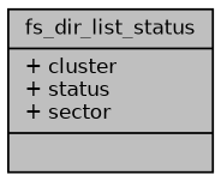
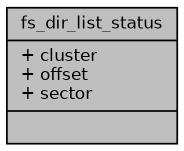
  digraph {
-   n1 [color=black fillcolor=grey75 fontcolor=black fontname=Helvetica fontsize=10 height=0.2 label="{fs_dir_list_status\n|+ cluster\l+ status\l+ sector\l|}" shape=record style=filled width=0.4]
+   n1 [color=black fillcolor=grey75 fontcolor=black fontname=Helvetica fontsize=10 height=0.2 label="{fs_dir_list_status\n|+ cluster\l+ offset\l+ sector\l|}" shape=record style=filled width=0.4]
  }
